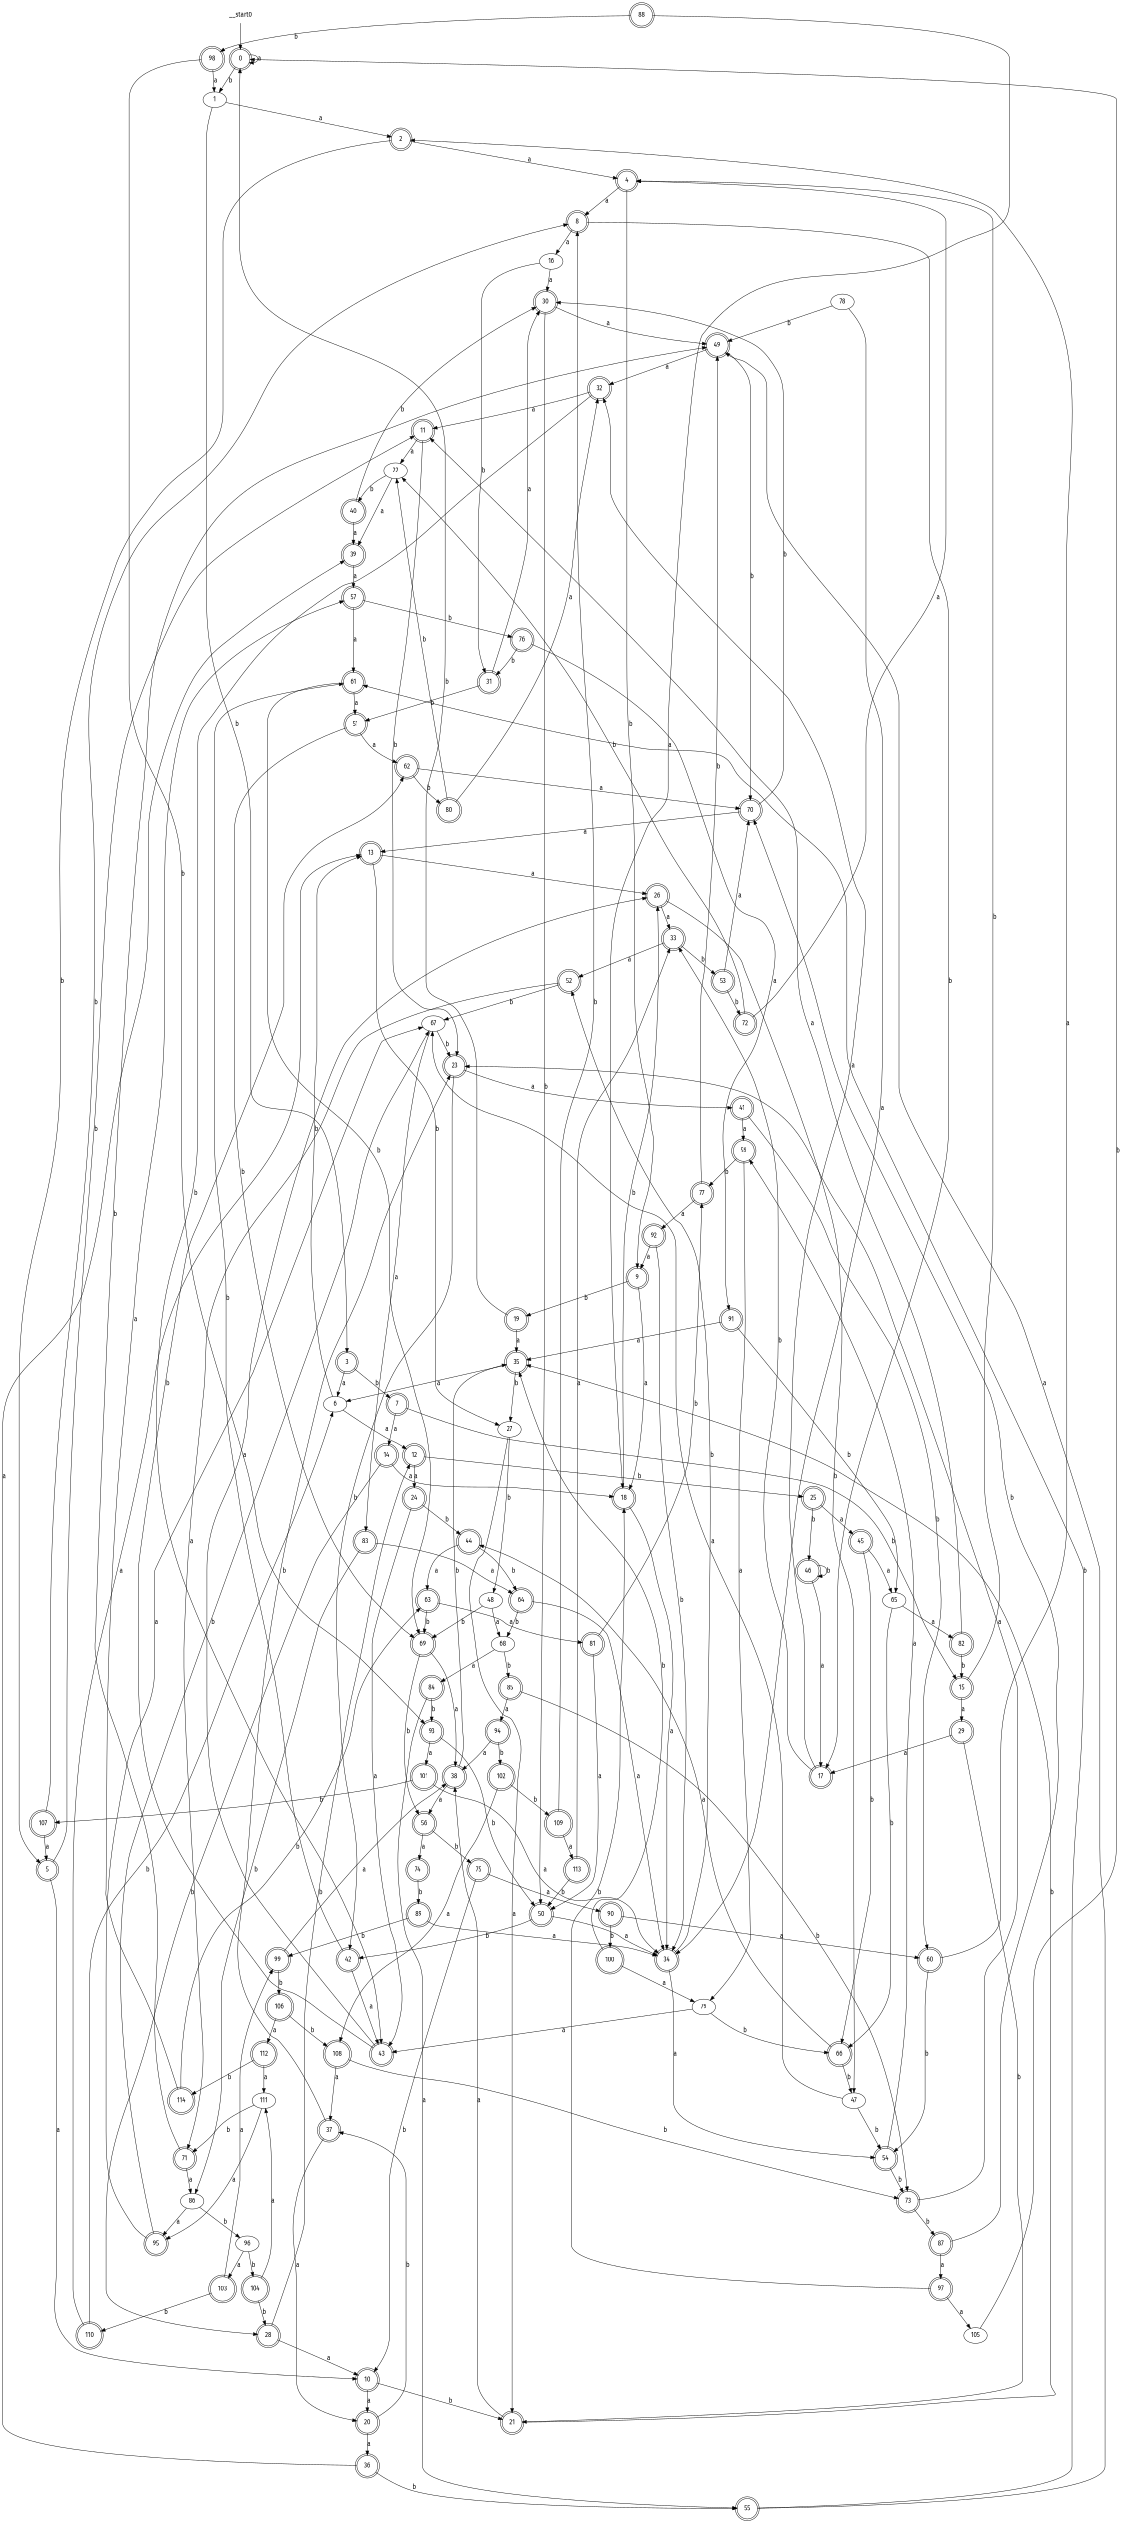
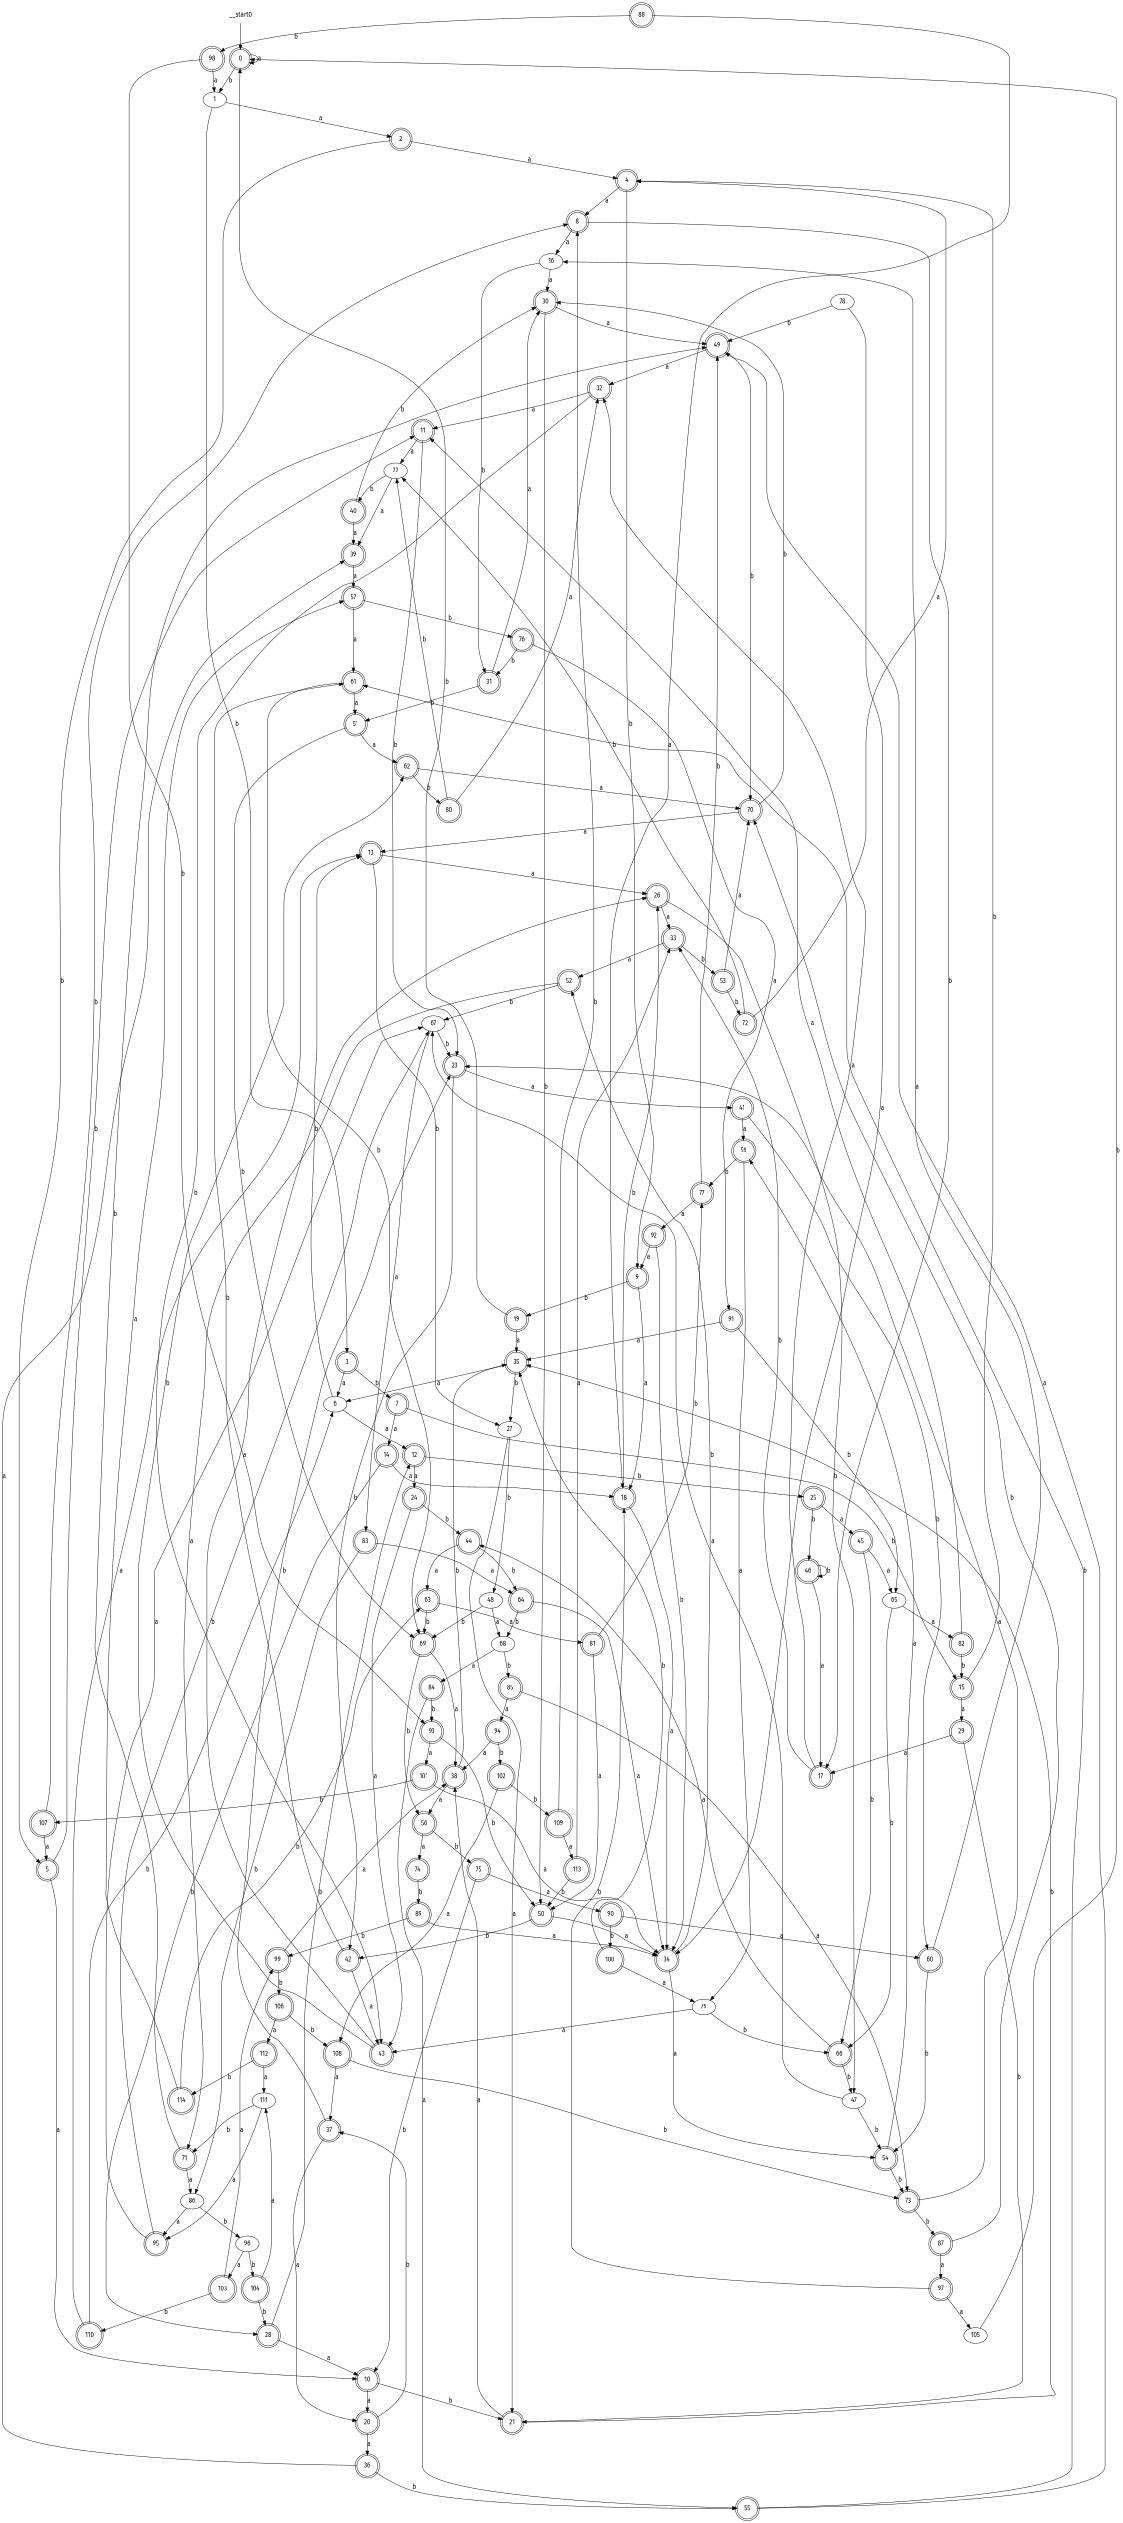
  digraph {
    fontname="Fira Sans"
    node [fontname="Fira Sans" shape=doublecircle]
    edge [fontname="Fira Sans"]
    __start0 [shape=none]
    0
    1 [shape=""]
    2
    3
    4
    5
    6 [shape=""]
    7
    8
    9
    10
    11
    12
    13
    14
    15
    16 [shape=""]
    17
    18
    19
    20
    21
    22 [shape=""]
    23
    24
    25
    26
    27 [shape=""]
    28
    29
    30
    31
    32
    33
    34
    35
    36
    37
    38
    39
    40
    41
    42
    43
    44
    45
    46
    47 [shape=""]
    48 [shape=""]
    49
    50
    51
    52
    53
    54
    55
    56
    57
    59
    60
    61
    62
    63
    64
    65 [shape=""]
    66
    67 [shape=""]
    68 [shape=""]
    69
    70
    71
    72
    73
    74
    75
    76
    77
    79 [shape=""]
    80
    81
    82
    83
    84
    85
    86 [shape=""]
    87
    89
    90
    91
    92
    78 [shape=""]
    93
    94
    95
    96 [shape=""]
    97
    88
    98
    99
    100
    101
    102
    103
    104
    105 [shape=""]
    106
    107
    108
    109
    110
    111 [shape=""]
    112
    113
    114
    __start0 -> 0
    0 -> 0 [label=a]
    0 -> 1 [label=b]
    1 -> 2 [label=a]
    1 -> 3 [label=b]
    2 -> 4 [label=a]
    2 -> 5 [label=b]
    3 -> 6 [label=a]
    3 -> 7 [label=b]
    4 -> 8 [label=a]
    4 -> 9 [label=b]
    5 -> 10 [label=a]
    5 -> 11 [label=b]
    6 -> 12 [label=a]
    6 -> 13 [label=b]
    7 -> 14 [label=a]
    7 -> 15 [label=b]
    8 -> 16 [label=a]
    8 -> 17 [label=b]
    9 -> 18 [label=a]
    9 -> 19 [label=b]
    10 -> 20 [label=a]
    10 -> 21 [label=b]
    11 -> 22 [label=a]
    11 -> 23 [label=b]
    12 -> 24 [label=a]
    12 -> 25 [label=b]
    13 -> 26 [label=a]
    13 -> 27 [label=b]
    14 -> 18 [label=a]
    14 -> 28 [label=b]
    15 -> 4 [label=b]
    15 -> 29 [label=a]
    16 -> 30 [label=a]
    16 -> 31 [label=b]
    17 -> 32 [label=a]
    17 -> 33 [label=b]
    18 -> 26 [label=b]
    18 -> 34 [label=a]
    19 -> 0 [label=b]
    19 -> 35 [label=a]
    20 -> 36 [label=a]
    20 -> 37 [label=b]
    21 -> 35 [label=b]
    21 -> 38 [label=a]
    22 -> 39 [label=a]
    22 -> 40 [label=b]
    23 -> 41 [label=a]
    23 -> 42 [label=b]
    24 -> 43 [label=a]
    24 -> 44 [label=b]
    25 -> 45 [label=a]
    25 -> 46 [label=b]
    26 -> 33 [label=a]
    26 -> 47 [label=b]
    27 -> 21 [label=a]
    27 -> 48 [label=b]
    28 -> 10 [label=a]
    28 -> 12 [label=b]
    29 -> 17 [label=a]
    29 -> 21 [label=b]
    30 -> 49 [label=a]
    30 -> 50 [label=b]
    31 -> 30 [label=a]
    31 -> 51 [label=b]
    32 -> 11 [label=a]
    32 -> 43 [label=b]
    33 -> 52 [label=a]
    33 -> 53 [label=b]
    34 -> 52 [label=b]
    34 -> 54 [label=a]
    35 -> 6 [label=a]
    35 -> 27 [label=b]
    36 -> 39 [label=a]
    36 -> 55 [label=b]
    37 -> 20 [label=a]
    37 -> 23 [label=b]
    38 -> 35 [label=b]
    38 -> 56 [label=a]
    39 -> 57 [label=a]
    40 -> 30 [label=b]
    40 -> 39 [label=a]
    41 -> 59 [label=a]
    41 -> 60 [label=b]
    42 -> 43 [label=a]
    42 -> 61 [label=b]
    43 -> 26 [label=a]
    43 -> 62 [label=b]
    44 -> 63 [label=a]
    44 -> 64 [label=b]
    45 -> 65 [label=a]
    45 -> 66 [label=b]
    46 -> 17 [label=a]
    46 -> 46 [label=b]
    47 -> 54 [label=b]
    47 -> 67 [label=a]
    48 -> 68 [label=a]
    48 -> 69 [label=b]
    49 -> 32 [label=a]
    49 -> 70 [label=b]
    50 -> 34 [label=a]
    50 -> 42 [label=b]
    51 -> 62 [label=a]
    51 -> 69 [label=b]
    52 -> 67 [label=b]
    52 -> 71 [label=a]
    53 -> 70 [label=a]
    53 -> 72 [label=b]
    54 -> 59 [label=a]
    54 -> 73 [label=b]
    55 -> 49 [label=a]
    55 -> 61 [label=b]
    56 -> 74 [label=a]
    56 -> 75 [label=b]
    57 -> 61 [label=a]
    57 -> 76 [label=b]
    59 -> 77 [label=b]
    59 -> 79 [label=a]
-   60 -> 2 [label=a]
+   60 -> 16 [label=a]
    60 -> 54 [label=b]
    61 -> 51 [label=a]
    61 -> 69 [label=b]
    62 -> 70 [label=a]
    62 -> 80 [label=b]
    63 -> 69 [label=b]
    63 -> 81 [label=a]
    64 -> 34 [label=a]
    64 -> 68 [label=b]
    65 -> 66 [label=b]
    65 -> 82 [label=a]
    66 -> 44 [label=a]
    66 -> 47 [label=b]
    67 -> 23 [label=b]
    67 -> 83 [label=a]
    68 -> 84 [label=a]
    68 -> 85 [label=b]
    69 -> 38 [label=a]
    69 -> 56 [label=b]
    70 -> 13 [label=a]
    70 -> 30 [label=b]
    71 -> 49 [label=b]
    71 -> 86 [label=a]
    72 -> 4 [label=a]
    72 -> 22 [label=b]
    73 -> 23 [label=a]
    73 -> 87 [label=b]
    74 -> 89 [label=b]
    75 -> 10 [label=b]
    75 -> 90 [label=a]
    76 -> 31 [label=b]
    76 -> 91 [label=a]
    77 -> 49 [label=b]
    77 -> 92 [label=a]
    79 -> 43 [label=a]
    79 -> 66 [label=b]
    80 -> 22 [label=b]
    80 -> 32 [label=a]
    81 -> 50 [label=a]
    81 -> 77 [label=b]
    82 -> 11 [label=a]
    82 -> 15 [label=b]
    83 -> 64 [label=a]
    83 -> 86 [label=b]
    84 -> 55 [label=a]
    84 -> 93 [label=b]
-   85 -> 73 [label=b]
+   85 -> 73 [label=a]
    85 -> 94 [label=a]
    86 -> 95 [label=a]
    86 -> 96 [label=b]
    87 -> 70 [label=b]
    87 -> 97 [label=a]
    89 -> 34 [label=a]
    89 -> 99 [label=b]
    90 -> 60 [label=a]
    90 -> 100 [label=b]
    91 -> 35 [label=a]
    91 -> 65 [label=b]
    92 -> 9 [label=a]
    92 -> 34 [label=b]
    78 -> 34 [label=a]
    78 -> 49 [label=b]
    93 -> 50 [label=b]
    93 -> 101 [label=a]
    94 -> 38 [label=a]
    94 -> 102 [label=b]
    95 -> 67 [label=a]
    95 -> 67 [label=b]
    96 -> 103 [label=a]
    96 -> 104 [label=b]
    97 -> 18 [label=b]
    97 -> 105 [label=a]
    88 -> 18 [label=a]
    88 -> 98 [label=b]
    98 -> 1 [label=a]
    98 -> 93 [label=b]
    99 -> 38 [label=a]
    99 -> 106 [label=b]
    100 -> 35 [label=b]
    100 -> 79 [label=a]
    101 -> 34 [label=a]
    101 -> 107 [label=b]
    102 -> 108 [label=a]
    102 -> 109 [label=b]
    103 -> 99 [label=a]
    103 -> 110 [label=b]
    104 -> 28 [label=b]
    104 -> 111 [label=a]
    105 -> 0 [label=b]
    106 -> 108 [label=b]
    106 -> 112 [label=a]
    107 -> 5 [label=a]
    107 -> 8 [label=b]
    108 -> 37 [label=a]
    108 -> 73 [label=b]
    109 -> 8 [label=b]
    109 -> 113 [label=a]
    110 -> 6 [label=b]
    110 -> 13 [label=a]
    111 -> 71 [label=b]
    111 -> 95 [label=a]
    112 -> 111 [label=a]
    112 -> 114 [label=b]
    113 -> 33 [label=a]
    113 -> 50 [label=b]
    114 -> 57 [label=a]
    114 -> 63 [label=b]
  }
